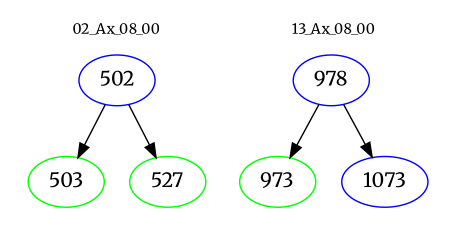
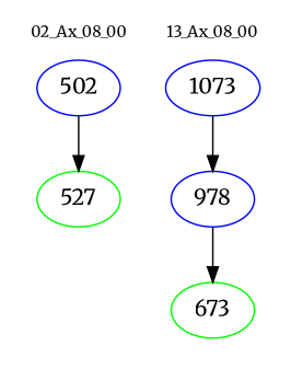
  digraph {
    fontname=Merriweather
    node [color=blue fontname=Merriweather]
    edge [color=black fontname=Merriweather]
    n1 [label=502]
-   n2 [color=green label=503]
    n3 [color=green label=527]
    n4 [label=978]
-   n5 [color=green label=973]
+   n5 [color=green label=673]
    n6 [label=1073]
    subgraph cluster_1 {
      color=white
      fontsize=10
      label="02_Ax_08_00"
      n1
-     n2
      n3
    }
    subgraph cluster_2 {
      color=white
      fontsize=10
      label="13_Ax_08_00"
      n4
      n5
      n6
    }
-   n1 -> n2
    n1 -> n3
    n4 -> n5
-   n4 -> n6
+   n6 -> n4
  }
